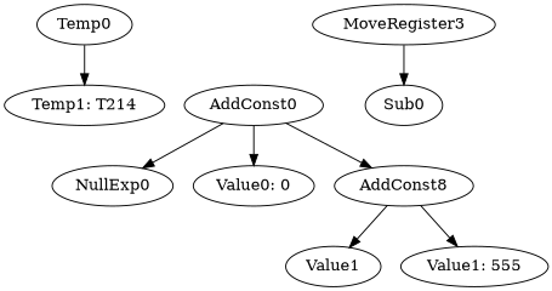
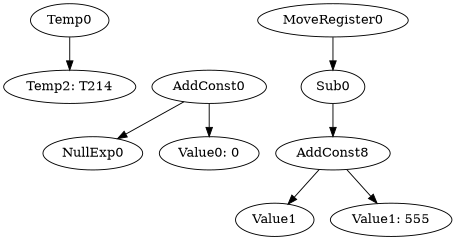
  digraph {
    ordering=out
    Temp0
-   "Temp1: T214"
+   "Temp1: T214" [label="Temp2: T214"]
    AddConst0
    NullExp0
    "Value0: 0"
-   MoveRegister0 [label=MoveRegister3]
+   MoveRegister0
    Sub0
    n8 [label=AddConst8]
    n9 [label=Value1]
    "Value1: 555"
    Temp0 -> "Temp1: T214"
    AddConst0 -> NullExp0
    AddConst0 -> "Value0: 0"
    MoveRegister0 -> Sub0
-   AddConst0 -> n8
+   Sub0 -> n8
    n8 -> n9
    n8 -> "Value1: 555"
  }
